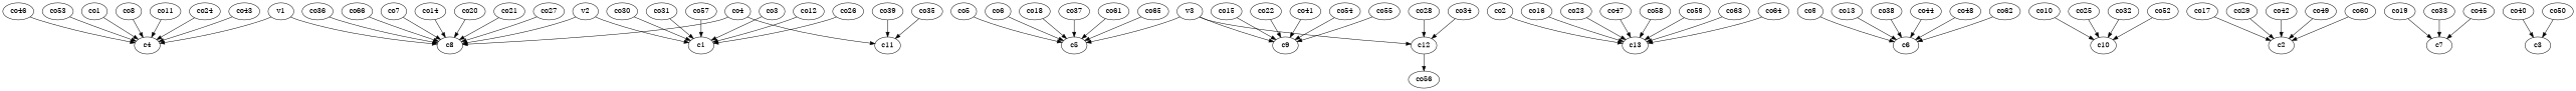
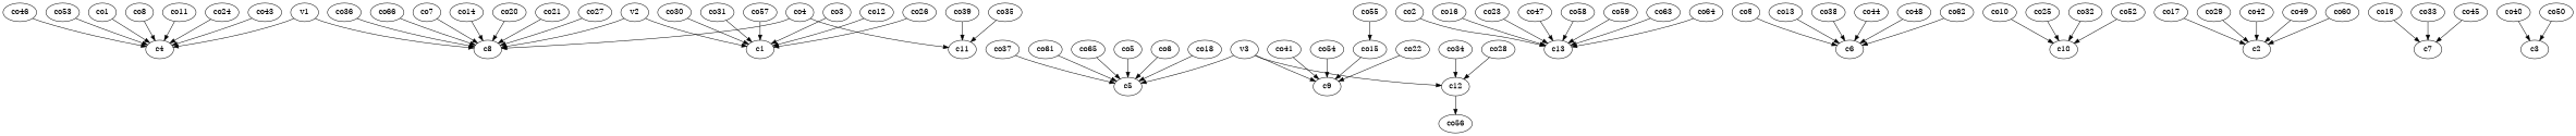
  strict digraph {
    edge [weight=1]
    v1
    c4
    c8
    v2
    c1
    v3
    c5
    c9
    c12
    co56
    co1
    co2
    c13
    co3
    co4
    c11
    co5
    co6
    co7
    co8
    co9
    c6
    co10
    c10
    co11
    co12
    co13
    co14
    co15
    co16
    co17
    c2
    co18
    co19
    c7
    co20
    co21
    co22
    co23
    co24
    co25
    co26
    co27
    co28
    co29
    co30
    co31
    co32
    co33
    co34
    co35
    co36
    co37
    co38
    co39
    co40
    c3
    co41
    co42
    co43
    co44
    co45
    co46
    co47
    co48
    co49
    co50
    co52
    co53
    co54
    co55
    co57
    co58
    co59
    co60
    co61
    co62
    co63
    co64
    co65
    co66
    v1 -> c4
    v1 -> c8
    v2 -> c8
    v2 -> c1
    v3 -> c5
    v3 -> c9
    v3 -> c12
    c12 -> co56
    co1 -> c4
    co2 -> c13
    co3 -> c1
    co4 -> c8
    co4 -> c11
    co5 -> c5
    co6 -> c5
    co7 -> c8
    co8 -> c4
    co9 -> c6
    co10 -> c10
    co11 -> c4
    co12 -> c1
    co13 -> c6
    co14 -> c8
    co15 -> c9
    co16 -> c13
    co17 -> c2
    co18 -> c5
    co19 -> c7
    co20 -> c8
    co21 -> c8
    co22 -> c9
    co23 -> c13
    co24 -> c4
    co25 -> c10
    co26 -> c1
    co27 -> c8
    co28 -> c12
    co29 -> c2
    co30 -> c1
    co31 -> c1
    co32 -> c10
    co33 -> c7
    co34 -> c12
    co35 -> c11
    co36 -> c8
    co37 -> c5
    co38 -> c6
    co39 -> c11
    co40 -> c3
    co41 -> c9
    co42 -> c2
    co43 -> c4
    co44 -> c6
    co45 -> c7
    co46 -> c4
    co47 -> c13
    co48 -> c6
    co49 -> c2
    co50 -> c3
    co52 -> c10
    co53 -> c4
    co54 -> c9
-   co55 -> c9
+   co55 -> co15
    co57 -> c1
    co58 -> c13
    co59 -> c13
    co60 -> c2
    co61 -> c5
    co62 -> c6
    co63 -> c13
    co64 -> c13
    co65 -> c5
    co66 -> c8
  }
